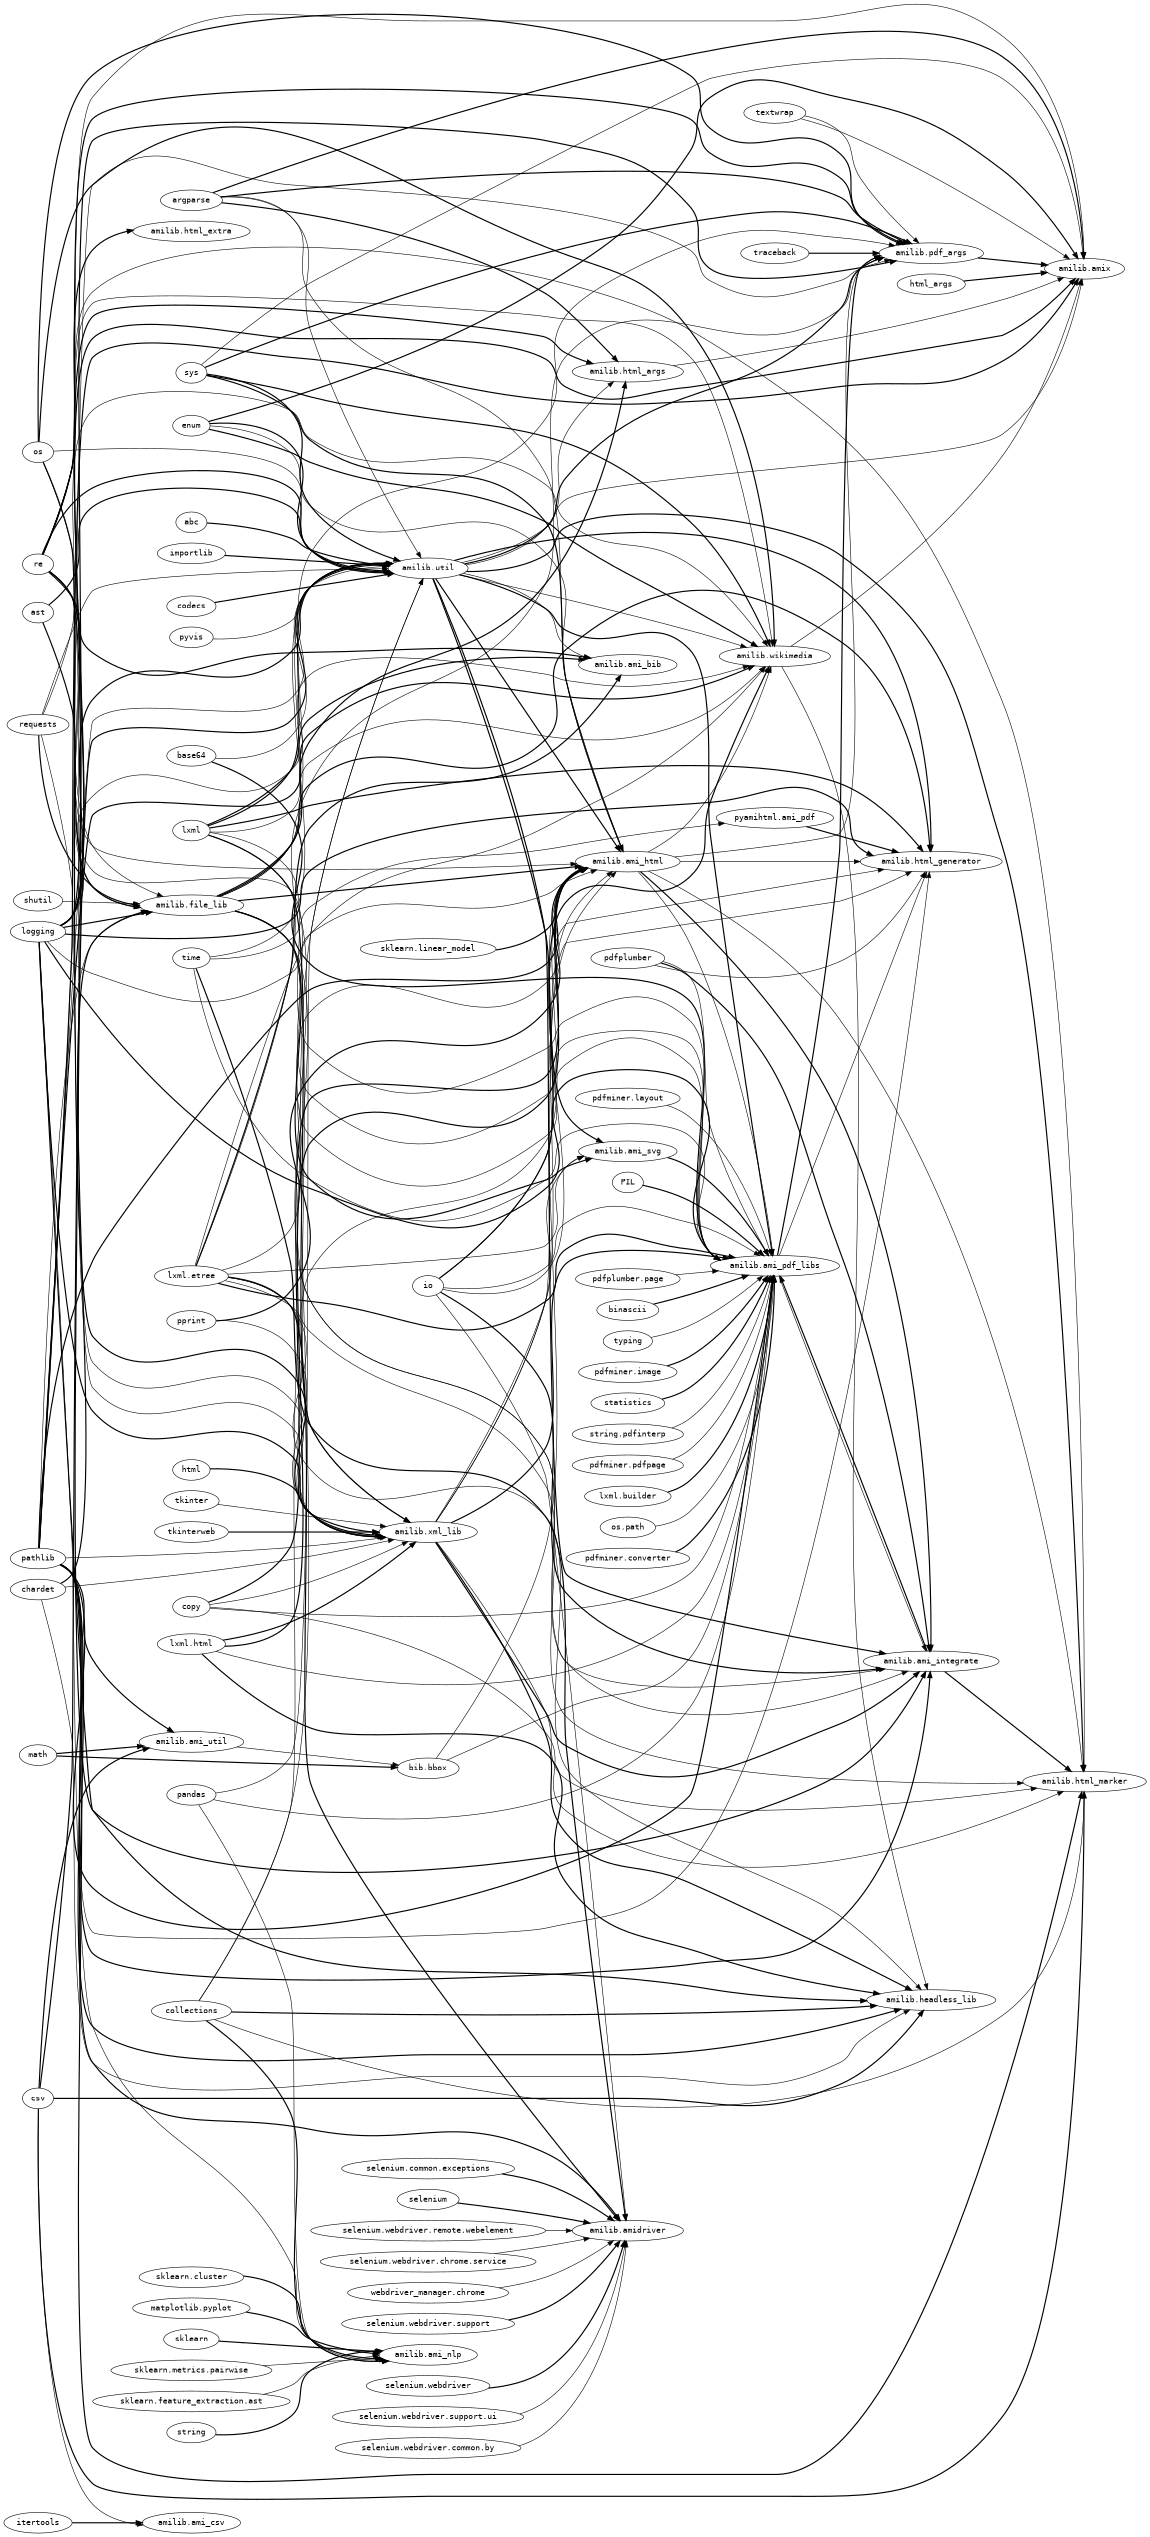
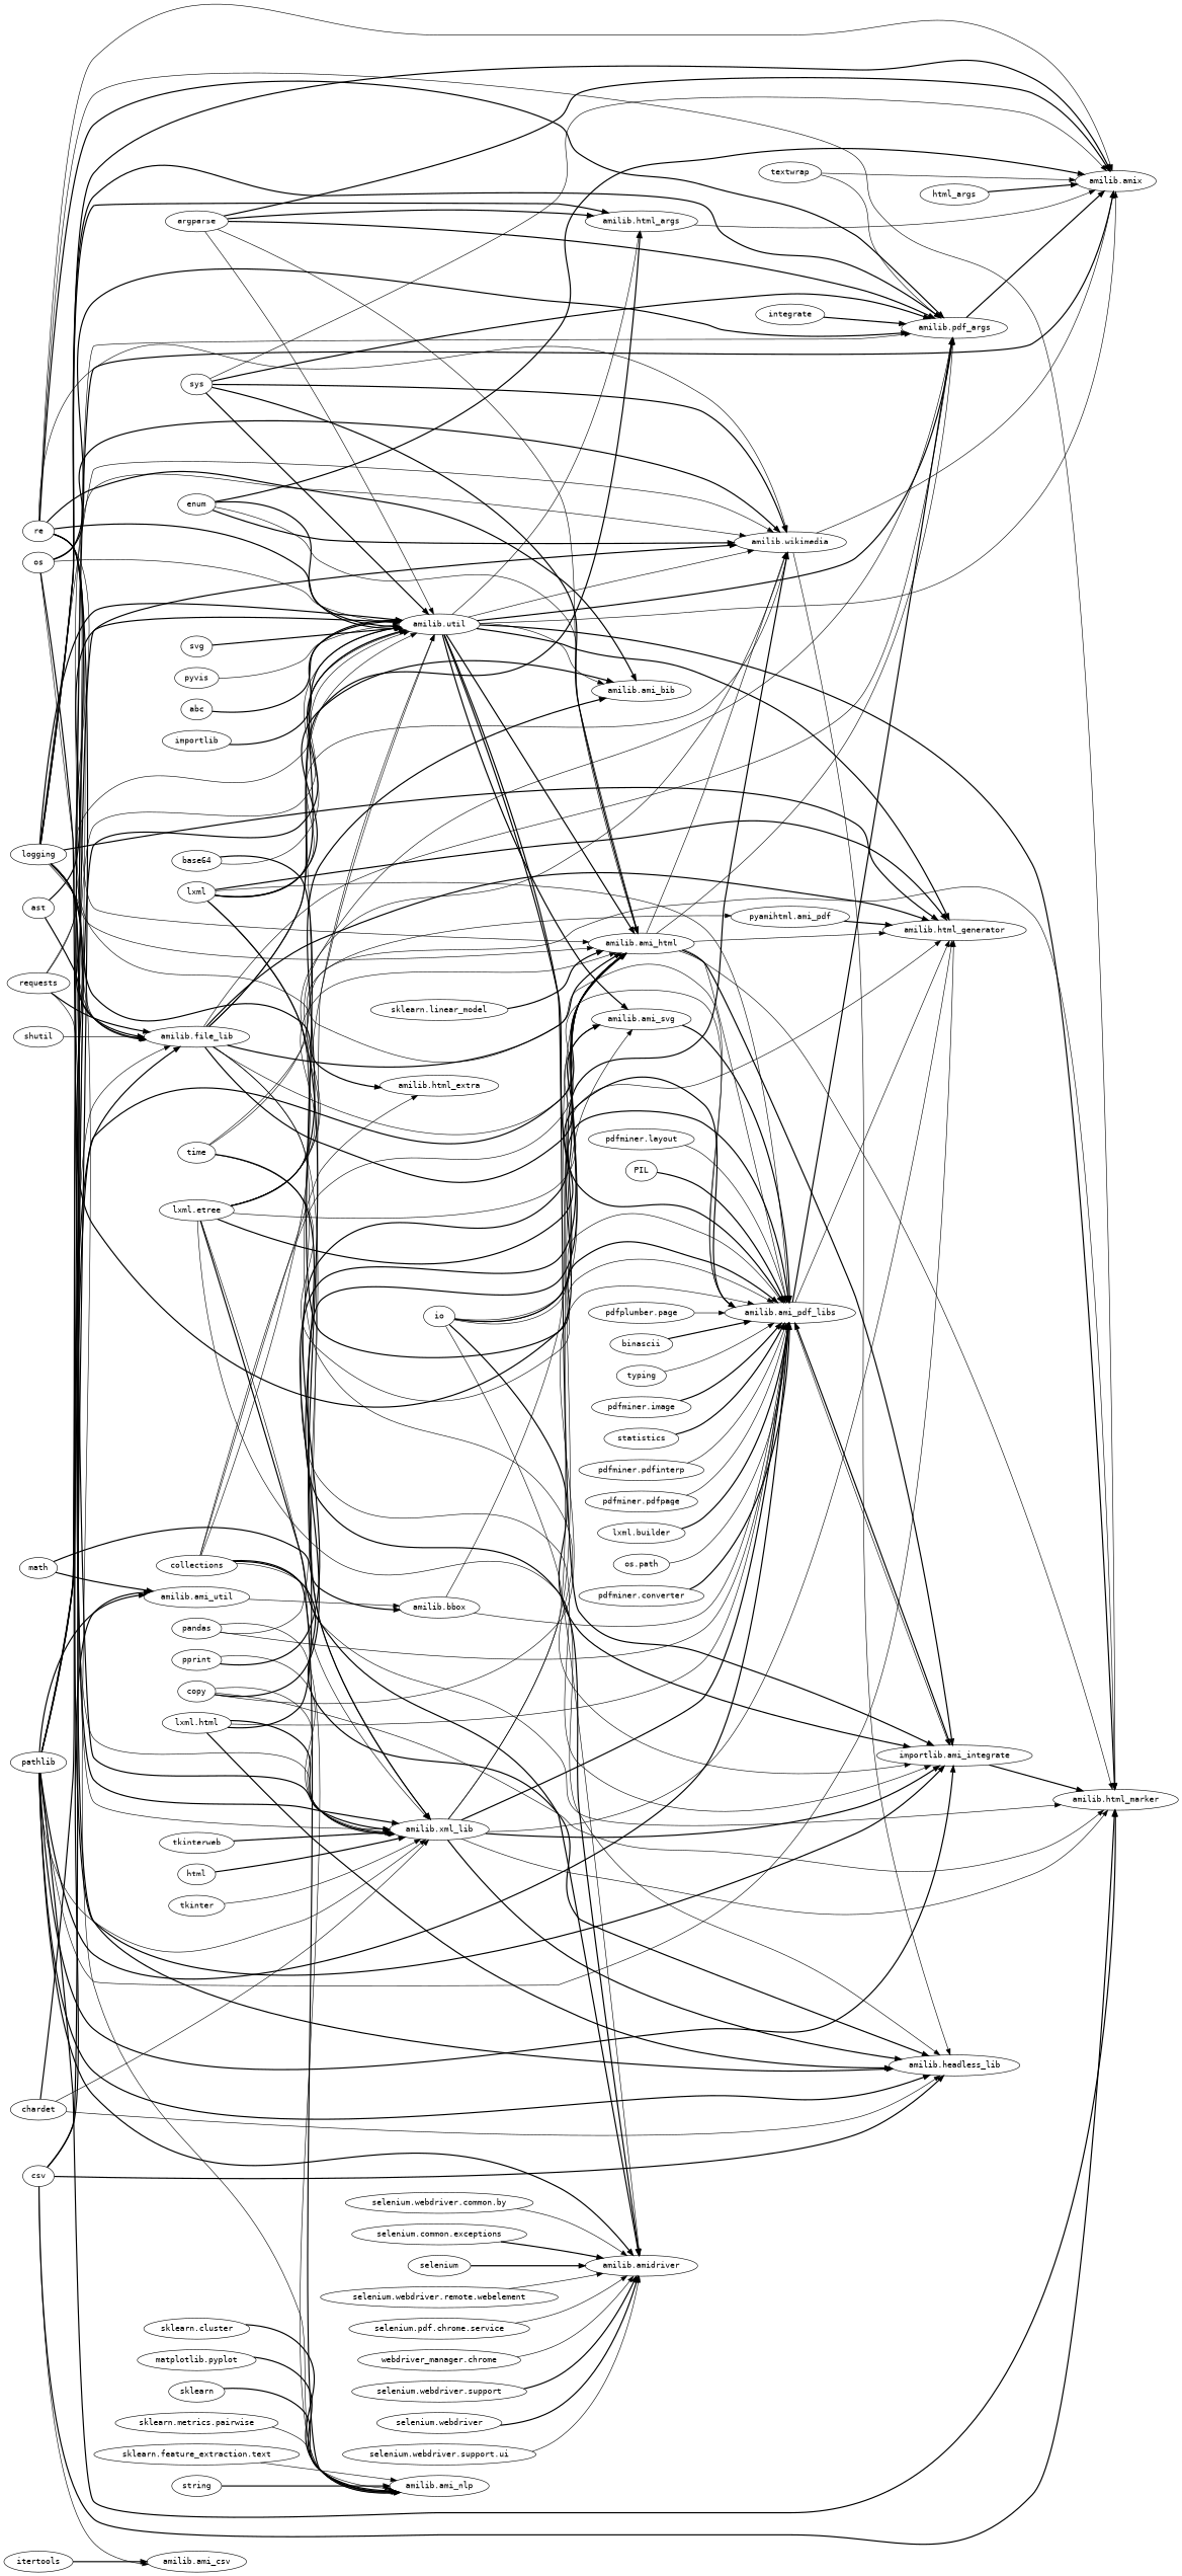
  strict digraph {
    clusterrank=local
    fontsize=16
    rankdir=LR
    node [fontname=Consolas fontsize=14 shape=ellipse]
    edge [style=bold]
    re
    "amilib.ami_bib"
    "amilib.util"
    "amilib.wikimedia"
    "amilib.ami_html"
    "amilib.pdf_args"
    "amilib.file_lib"
    "amilib.ami_pdf_libs"
    "amilib.html_marker"
    "amilib.xml_lib"
    "amilib.amix"
    "amilib.headless_lib"
    "amilib.html_extra"
-   "amilib.ami_integrate"
+   "amilib.ami_integrate" [label="importlib.ami_integrate"]
    "amilib.html_generator"
    "amilib.ami_svg"
    "amilib.html_args"
    lxml
    "lxml.etree"
    "amilib.amidriver"
    enum
    io
    os
    logging
    "amilib.ami_nlp"
    requests
    sys
    pathlib
    "amilib.ami_util"
-   "amilib.bbox" [label="bib.bbox"]
+   "amilib.bbox"
    textwrap
-   traceback
+   traceback [label=integrate]
    argparse
    collections
    csv
    "amilib.ami_csv"
    copy
    "webdriver_manager.chrome"
    "selenium.webdriver.support"
    time
    "pyamihtml.ami_pdf"
    "selenium.webdriver"
    "selenium.webdriver.support.ui"
    "selenium.webdriver.common.by"
    "selenium.common.exceptions"
    selenium
    "selenium.webdriver.remote.webelement"
-   "selenium.webdriver.chrome.service"
+   "selenium.webdriver.chrome.service" [label="selenium.pdf.chrome.service"]
    itertools
-   codecs
+   codecs [label=svg]
    ast
    base64
    pyvis
    abc
    pandas
    importlib
    html_args
    math
    sklearn
    "sklearn.metrics.pairwise"
-   "sklearn.feature_extraction.text" [label="sklearn.feature_extraction.ast"]
+   "sklearn.feature_extraction.text"
    string
    "sklearn.cluster"
    "matplotlib.pyplot"
-   pdfplumber
    "pdfplumber.page"
    binascii
    typing
    "pdfminer.image"
    statistics
-   "pdfminer.pdfinterp" [label="string.pdfinterp"]
+   "pdfminer.pdfinterp"
    "pdfminer.pdfpage"
    "lxml.builder"
    "os.path"
    "pdfminer.converter"
    "pdfminer.layout"
    "lxml.html"
    PIL
    html
    pprint
    tkinter
    chardet
    tkinterweb
    "sklearn.linear_model"
    shutil
    re -> "amilib.ami_bib"
    re -> "amilib.util"
    re -> "amilib.wikimedia" [style=solid]
    re -> "amilib.ami_html" [style=solid]
    re -> "amilib.pdf_args"
    re -> "amilib.file_lib" [style=solid]
    re -> "amilib.ami_pdf_libs" [style=solid]
    re -> "amilib.html_marker" [style=solid]
    re -> "amilib.xml_lib" [style=solid]
    re -> "amilib.amix" [style=solid]
    re -> "amilib.headless_lib"
    re -> "amilib.html_extra"
    "amilib.util" -> "amilib.ami_bib" [style=solid]
    "amilib.util" -> "amilib.wikimedia" [style=solid]
    "amilib.util" -> "amilib.ami_html"
    "amilib.util" -> "amilib.pdf_args"
    "amilib.util" -> "amilib.ami_pdf_libs"
    "amilib.util" -> "amilib.html_marker"
    "amilib.util" -> "amilib.amix" [style=solid]
    "amilib.util" -> "amilib.ami_integrate"
    "amilib.util" -> "amilib.html_generator"
    "amilib.util" -> "amilib.ami_svg"
    "amilib.util" -> "amilib.html_args" [style=solid]
    "amilib.wikimedia" -> "amilib.amix" [style=solid]
    "amilib.wikimedia" -> "amilib.headless_lib" [style=solid]
    "amilib.ami_html" -> "amilib.wikimedia" [style=solid]
    "amilib.ami_html" -> "amilib.pdf_args" [style=solid]
    "amilib.ami_html" -> "amilib.ami_pdf_libs" [style=solid]
    "amilib.ami_html" -> "amilib.html_marker" [style=solid]
    "amilib.ami_html" -> "amilib.ami_integrate"
    "amilib.ami_html" -> "amilib.html_generator" [style=solid]
    "amilib.pdf_args" -> "amilib.amix"
    "amilib.file_lib" -> "amilib.util" [style=solid]
    "amilib.file_lib" -> "amilib.ami_html"
    "amilib.file_lib" -> "amilib.pdf_args" [style=solid]
    "amilib.file_lib" -> "amilib.ami_pdf_libs" [style=solid]
    "amilib.file_lib" -> "amilib.xml_lib" [style=solid]
    "amilib.file_lib" -> "amilib.ami_integrate" [style=solid]
    "amilib.file_lib" -> "amilib.html_generator"
    "amilib.file_lib" -> "amilib.ami_svg"
    "amilib.file_lib" -> "amilib.html_args"
    "amilib.ami_pdf_libs" -> "amilib.pdf_args"
    "amilib.ami_pdf_libs" -> "amilib.ami_integrate" [style=solid]
    "amilib.ami_pdf_libs" -> "amilib.html_generator" [style=solid]
    "amilib.xml_lib" -> "amilib.ami_html" [style=solid]
    "amilib.xml_lib" -> "amilib.ami_pdf_libs"
    "amilib.xml_lib" -> "amilib.html_marker" [style=solid]
    "amilib.xml_lib" -> "amilib.headless_lib"
    "amilib.xml_lib" -> "amilib.ami_integrate"
    "amilib.xml_lib" -> "amilib.html_generator" [style=solid]
    "amilib.xml_lib" -> "amilib.ami_svg" [style=solid]
    "amilib.ami_integrate" -> "amilib.ami_pdf_libs"
    "amilib.ami_integrate" -> "amilib.html_marker"
    "amilib.ami_svg" -> "amilib.ami_pdf_libs"
    "amilib.html_args" -> "amilib.amix" [style=solid]
    lxml -> "amilib.ami_bib"
    lxml -> "amilib.util"
    lxml -> "amilib.wikimedia" [style=solid]
    lxml -> "amilib.ami_pdf_libs" [style=solid]
    lxml -> "amilib.xml_lib"
    lxml -> "amilib.ami_integrate" [style=solid]
    lxml -> "amilib.html_generator"
    "lxml.etree" -> "amilib.ami_bib"
    "lxml.etree" -> "amilib.wikimedia" [style=solid]
    "lxml.etree" -> "amilib.ami_html" [style=solid]
    "lxml.etree" -> "amilib.pdf_args" [style=solid]
    "lxml.etree" -> "amilib.ami_pdf_libs"
    "lxml.etree" -> "amilib.html_marker" [style=solid]
    "lxml.etree" -> "amilib.xml_lib" [style=solid]
    "lxml.etree" -> "amilib.headless_lib" [style=solid]
    "lxml.etree" -> "amilib.ami_svg" [style=solid]
    "lxml.etree" -> "amilib.amidriver"
    enum -> "amilib.util"
    enum -> "amilib.wikimedia"
    enum -> "amilib.ami_html" [style=solid]
    enum -> "amilib.amix"
    io -> "amilib.wikimedia"
    io -> "amilib.ami_html" [style=solid]
    io -> "amilib.ami_pdf_libs" [style=solid]
    io -> "amilib.ami_integrate"
    io -> "amilib.html_generator" [style=solid]
    io -> "amilib.amidriver" [style=solid]
    os -> "amilib.util" [style=solid]
    os -> "amilib.wikimedia"
    os -> "amilib.pdf_args"
    os -> "amilib.file_lib" [style=solid]
    os -> "amilib.xml_lib"
    logging -> "amilib.util"
    logging -> "amilib.wikimedia" [style=solid]
    logging -> "amilib.ami_html" [style=solid]
    logging -> "amilib.pdf_args"
    logging -> "amilib.file_lib"
    logging -> "amilib.ami_pdf_libs"
    logging -> "amilib.xml_lib"
    logging -> "amilib.amix"
    logging -> "amilib.ami_integrate"
    logging -> "amilib.html_generator"
    logging -> "amilib.html_args"
    logging -> "amilib.ami_nlp" [style=solid]
    requests -> "amilib.util" [style=solid]
    requests -> "amilib.wikimedia" [style=solid]
    requests -> "amilib.file_lib"
    requests -> "amilib.xml_lib" [style=solid]
    sys -> "amilib.util"
    sys -> "amilib.wikimedia"
    sys -> "amilib.ami_html"
    sys -> "amilib.pdf_args"
    sys -> "amilib.amix" [style=solid]
    pathlib -> "amilib.util" [style=solid]
    pathlib -> "amilib.wikimedia"
    pathlib -> "amilib.ami_html"
    pathlib -> "amilib.pdf_args" [style=solid]
    pathlib -> "amilib.file_lib" [style=solid]
    pathlib -> "amilib.ami_pdf_libs"
    pathlib -> "amilib.html_marker"
    pathlib -> "amilib.xml_lib" [style=solid]
    pathlib -> "amilib.amix"
    pathlib -> "amilib.headless_lib"
    pathlib -> "amilib.ami_integrate"
    pathlib -> "amilib.html_generator" [style=solid]
    pathlib -> "amilib.amidriver"
    pathlib -> "amilib.ami_util"
    "amilib.ami_util" -> "amilib.bbox" [style=solid]
    "amilib.bbox" -> "amilib.ami_html" [style=solid]
    "amilib.bbox" -> "amilib.ami_pdf_libs" [style=solid]
    textwrap -> "amilib.pdf_args" [style=solid]
    textwrap -> "amilib.amix" [style=solid]
    traceback -> "amilib.pdf_args"
    argparse -> "amilib.util" [style=solid]
    argparse -> "amilib.ami_html" [style=solid]
    argparse -> "amilib.pdf_args"
    argparse -> "amilib.amix"
    argparse -> "amilib.html_args"
    collections -> "amilib.util" [style=solid]
    collections -> "amilib.ami_html" [style=solid]
    collections -> "amilib.html_marker" [style=solid]
    collections -> "amilib.headless_lib"
+   collections -> "amilib.html_extra" [style=solid]
    collections -> "amilib.ami_nlp"
    csv -> "amilib.util"
    csv -> "amilib.html_marker"
    csv -> "amilib.headless_lib"
    csv -> "amilib.ami_util"
    csv -> "amilib.ami_csv" [style=solid]
    copy -> "amilib.ami_html"
    copy -> "amilib.ami_pdf_libs" [style=solid]
    copy -> "amilib.html_marker" [style=solid]
    copy -> "amilib.xml_lib" [style=solid]
    "webdriver_manager.chrome" -> "amilib.amidriver" [style=solid]
    "selenium.webdriver.support" -> "amilib.amidriver"
    time -> "amilib.util" [style=solid]
    time -> "amilib.ami_pdf_libs" [style=solid]
    time -> "amilib.amidriver"
    time -> "pyamihtml.ami_pdf" [style=solid]
    "pyamihtml.ami_pdf" -> "amilib.html_generator"
    "selenium.webdriver" -> "amilib.amidriver"
    "selenium.webdriver.support.ui" -> "amilib.amidriver" [style=solid]
    "selenium.webdriver.common.by" -> "amilib.amidriver" [style=solid]
    "selenium.common.exceptions" -> "amilib.amidriver"
    selenium -> "amilib.amidriver"
    "selenium.webdriver.remote.webelement" -> "amilib.amidriver" [style=solid]
    "selenium.webdriver.chrome.service" -> "amilib.amidriver" [style=solid]
    itertools -> "amilib.ami_csv"
    codecs -> "amilib.util"
    ast -> "amilib.util"
    ast -> "amilib.file_lib"
    base64 -> "amilib.util" [style=solid]
    base64 -> "amilib.ami_pdf_libs"
    pyvis -> "amilib.util" [style=solid]
    abc -> "amilib.util"
    pandas -> "amilib.util" [style=solid]
    pandas -> "amilib.ami_pdf_libs" [style=solid]
    pandas -> "amilib.ami_nlp" [style=solid]
    importlib -> "amilib.util"
    html_args -> "amilib.amix"
    math -> "amilib.ami_util"
    math -> "amilib.bbox"
    sklearn -> "amilib.ami_nlp"
    "sklearn.metrics.pairwise" -> "amilib.ami_nlp" [style=solid]
    "sklearn.feature_extraction.text" -> "amilib.ami_nlp" [style=solid]
    string -> "amilib.ami_nlp"
    "sklearn.cluster" -> "amilib.ami_nlp"
    "matplotlib.pyplot" -> "amilib.ami_nlp"
-   pdfplumber -> "amilib.ami_pdf_libs" [style=solid]
-   pdfplumber -> "amilib.ami_integrate"
-   pdfplumber -> "amilib.html_generator" [style=solid]
    "pdfplumber.page" -> "amilib.ami_pdf_libs" [style=solid]
    binascii -> "amilib.ami_pdf_libs"
    typing -> "amilib.ami_pdf_libs" [style=solid]
    "pdfminer.image" -> "amilib.ami_pdf_libs"
    statistics -> "amilib.ami_pdf_libs"
    "pdfminer.pdfinterp" -> "amilib.ami_pdf_libs" [style=solid]
    "pdfminer.pdfpage" -> "amilib.ami_pdf_libs" [style=solid]
    "lxml.builder" -> "amilib.ami_pdf_libs"
    "os.path" -> "amilib.ami_pdf_libs" [style=solid]
    "pdfminer.converter" -> "amilib.ami_pdf_libs"
    "pdfminer.layout" -> "amilib.ami_pdf_libs" [style=solid]
    "lxml.html" -> "amilib.ami_html"
    "lxml.html" -> "amilib.ami_pdf_libs" [style=solid]
    "lxml.html" -> "amilib.xml_lib"
    "lxml.html" -> "amilib.headless_lib"
    PIL -> "amilib.ami_pdf_libs"
    html -> "amilib.xml_lib"
    pprint -> "amilib.ami_html"
    pprint -> "amilib.xml_lib" [style=solid]
    tkinter -> "amilib.xml_lib" [style=solid]
    chardet -> "amilib.file_lib"
    chardet -> "amilib.xml_lib" [style=solid]
    chardet -> "amilib.headless_lib" [style=solid]
    tkinterweb -> "amilib.xml_lib"
    "sklearn.linear_model" -> "amilib.ami_html"
    shutil -> "amilib.file_lib" [style=solid]
  }
